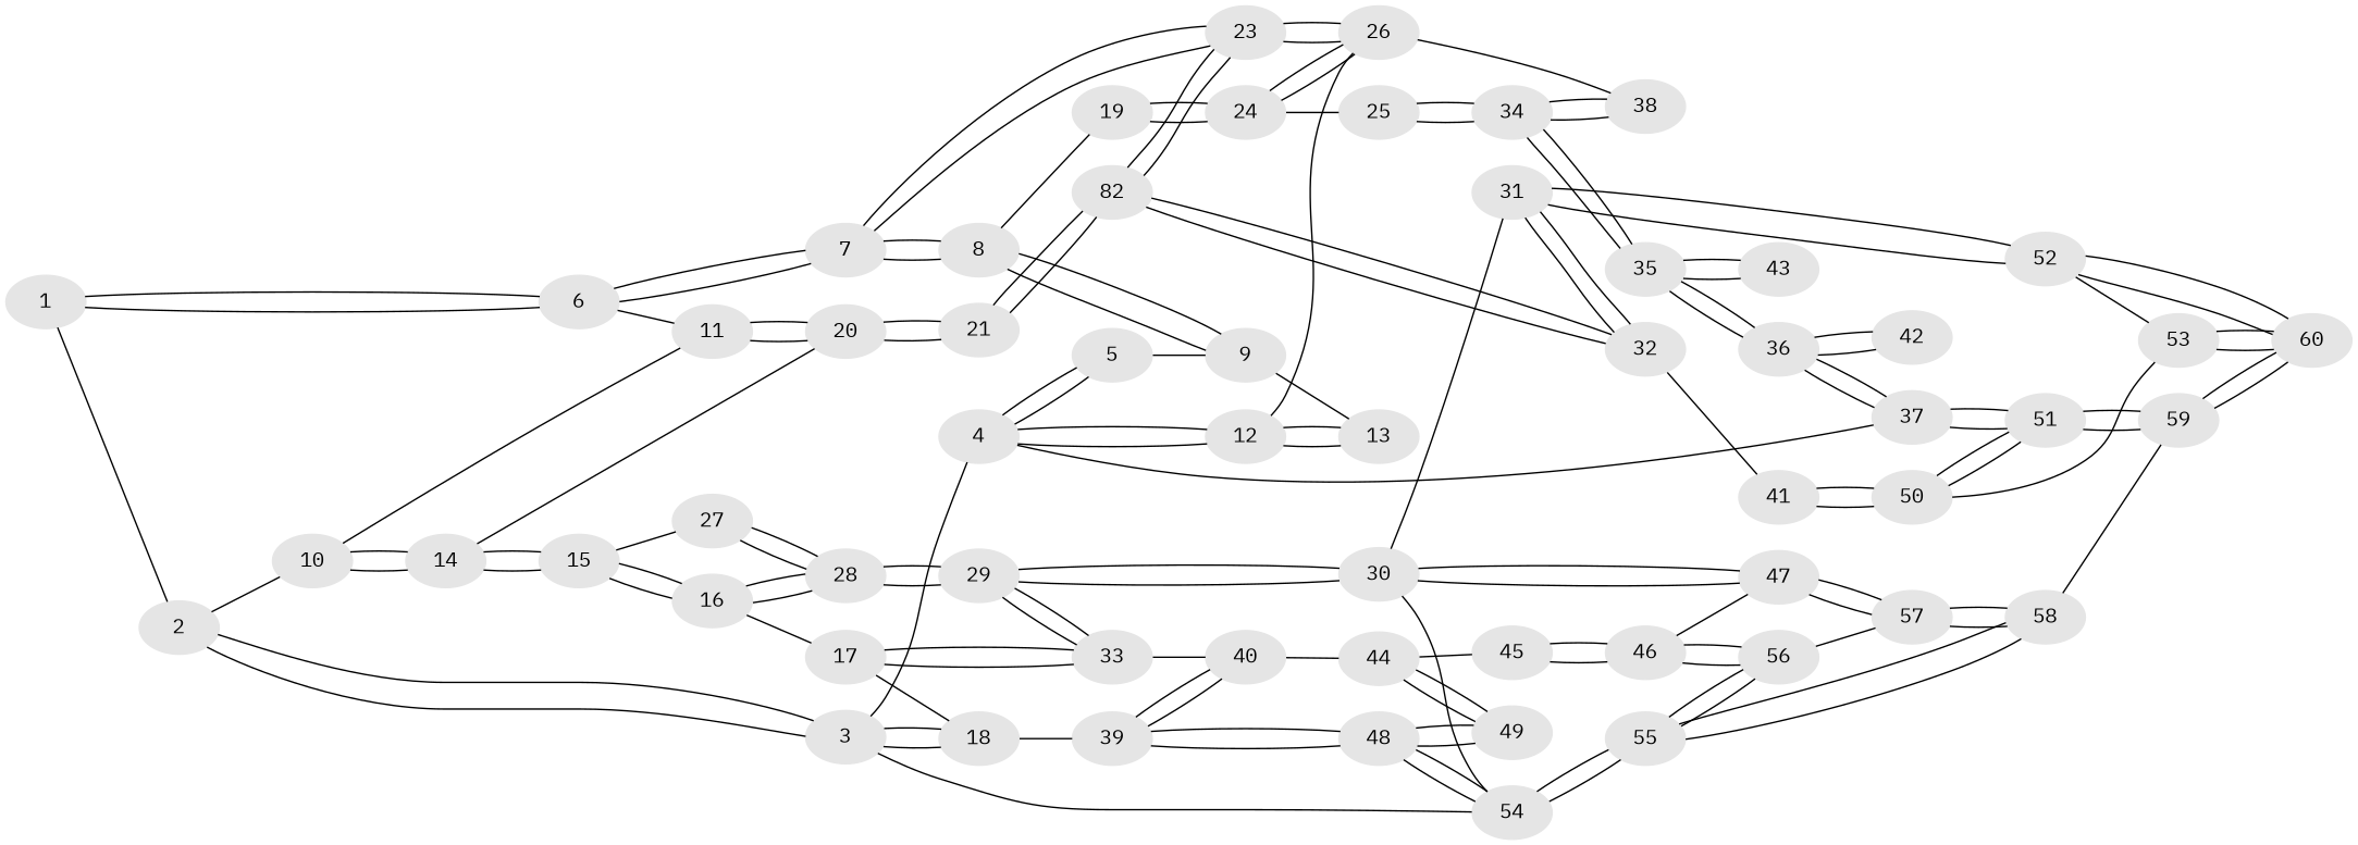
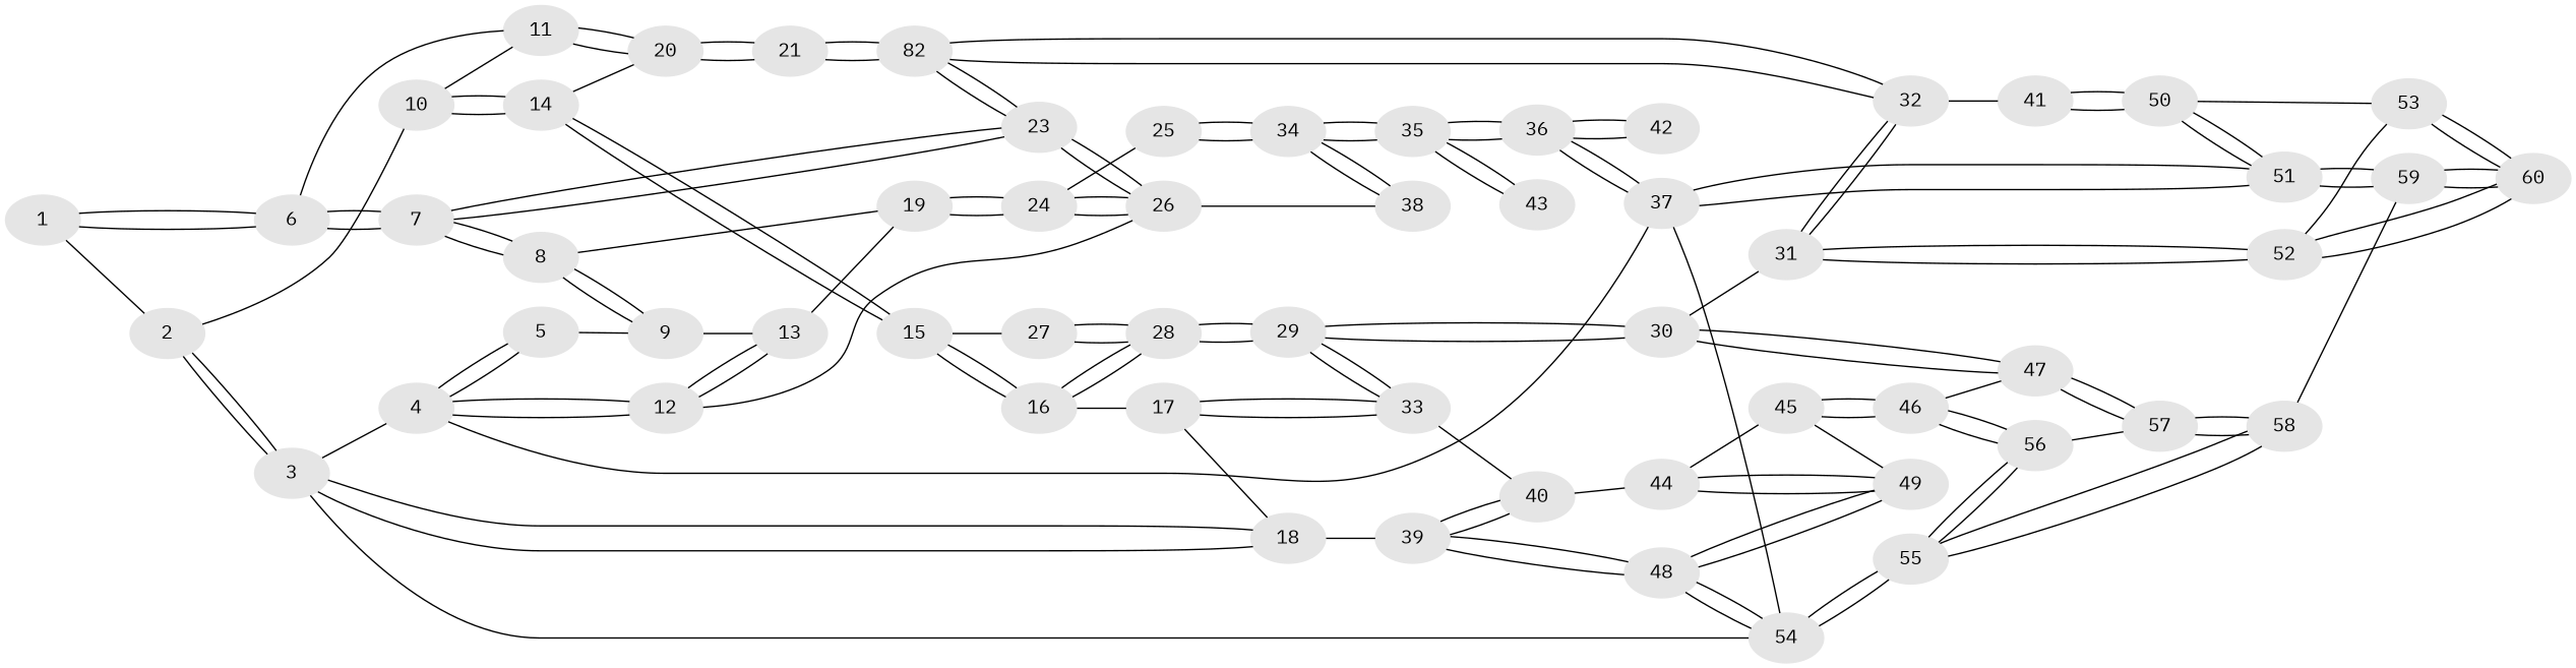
  graph {
    fontname="IBM Plex Mono"
    rankdir=LR
    node [color=gray90 fontname="IBM Plex Mono" style=filled]
    edge [fontname="IBM Plex Mono"]
    1
    2
    6
    3
    10
    7
    11
    4
    18
    54
    14
    5
    12
    37
    39
    55
    9
    13
    26
    51
    8
    23
    20
    19
    24
    15
    21
    25
    34
    16
    27
    17
    28
    33
    29
    40
    48
    n38 [label=82]
    32
    41
    38
    35
    30
    31
    47
    52
    57
    53
    60
    50
    44
    36
    43
    42
    59
    49
    45
    46
    56
    58
    1 -- 2
    1 -- 6
    1 -- 6
    2 -- 3
    2 -- 3
    2 -- 10
    6 -- 7
    6 -- 7
    6 -- 11
    3 -- 4
    3 -- 18
    3 -- 18
    3 -- 54
    10 -- 11
    10 -- 14
    10 -- 14
    7 -- 8
    7 -- 8
    7 -- 23
    7 -- 23
    11 -- 20
    11 -- 20
    4 -- 5
    4 -- 5
    4 -- 12
    4 -- 12
    4 -- 37
    18 -- 39
    54 -- 55
    54 -- 55
    14 -- 20
    14 -- 15
    14 -- 15
    5 -- 9
    12 -- 13
    12 -- 13
    12 -- 26
-   30 -- 54
+   37 -- 54
    37 -- 51
    37 -- 51
    39 -- 40
    39 -- 40
    39 -- 48
    39 -- 48
    55 -- 56
    55 -- 56
    55 -- 58
    55 -- 58
    9 -- 13
+   13 -- 19
    26 -- 38
    51 -- 59
    51 -- 59
    8 -- 9
    8 -- 9
    8 -- 19
    23 -- 26
    23 -- 26
    20 -- 21
    20 -- 21
    19 -- 24
    19 -- 24
    24 -- 26
    24 -- 26
    24 -- 25
    15 -- 16
    15 -- 16
    15 -- 27
    21 -- n38
    21 -- n38
    25 -- 34
    25 -- 34
    34 -- 38
    34 -- 38
    34 -- 35
    34 -- 35
    16 -- 17
    16 -- 28
    16 -- 28
    27 -- 28
    27 -- 28
    17 -- 18
    17 -- 33
    17 -- 33
    28 -- 29
    28 -- 29
    33 -- 40
    29 -- 33
    29 -- 33
    29 -- 30
    29 -- 30
    40 -- 44
    48 -- 54
    48 -- 54
    48 -- 49
    48 -- 49
    n38 -- 23
    n38 -- 23
    n38 -- 32
    n38 -- 32
    32 -- 41
    41 -- 50
    41 -- 50
    35 -- 36
    35 -- 36
    35 -- 43
    35 -- 43
    30 -- 31
    30 -- 47
    30 -- 47
    31 -- 32
    31 -- 32
    31 -- 52
    31 -- 52
    47 -- 57
    47 -- 57
    52 -- 53
    52 -- 60
    52 -- 60
    57 -- 58
    57 -- 58
    53 -- 60
    53 -- 60
    50 -- 51
    50 -- 51
    50 -- 53
    44 -- 49
    44 -- 49
    44 -- 45
    36 -- 37
    36 -- 37
    36 -- 42
    36 -- 42
    59 -- 60
    59 -- 60
+   45 -- 49
    45 -- 46
    45 -- 46
    46 -- 47
    46 -- 56
    46 -- 56
    56 -- 57
    58 -- 59
  }
